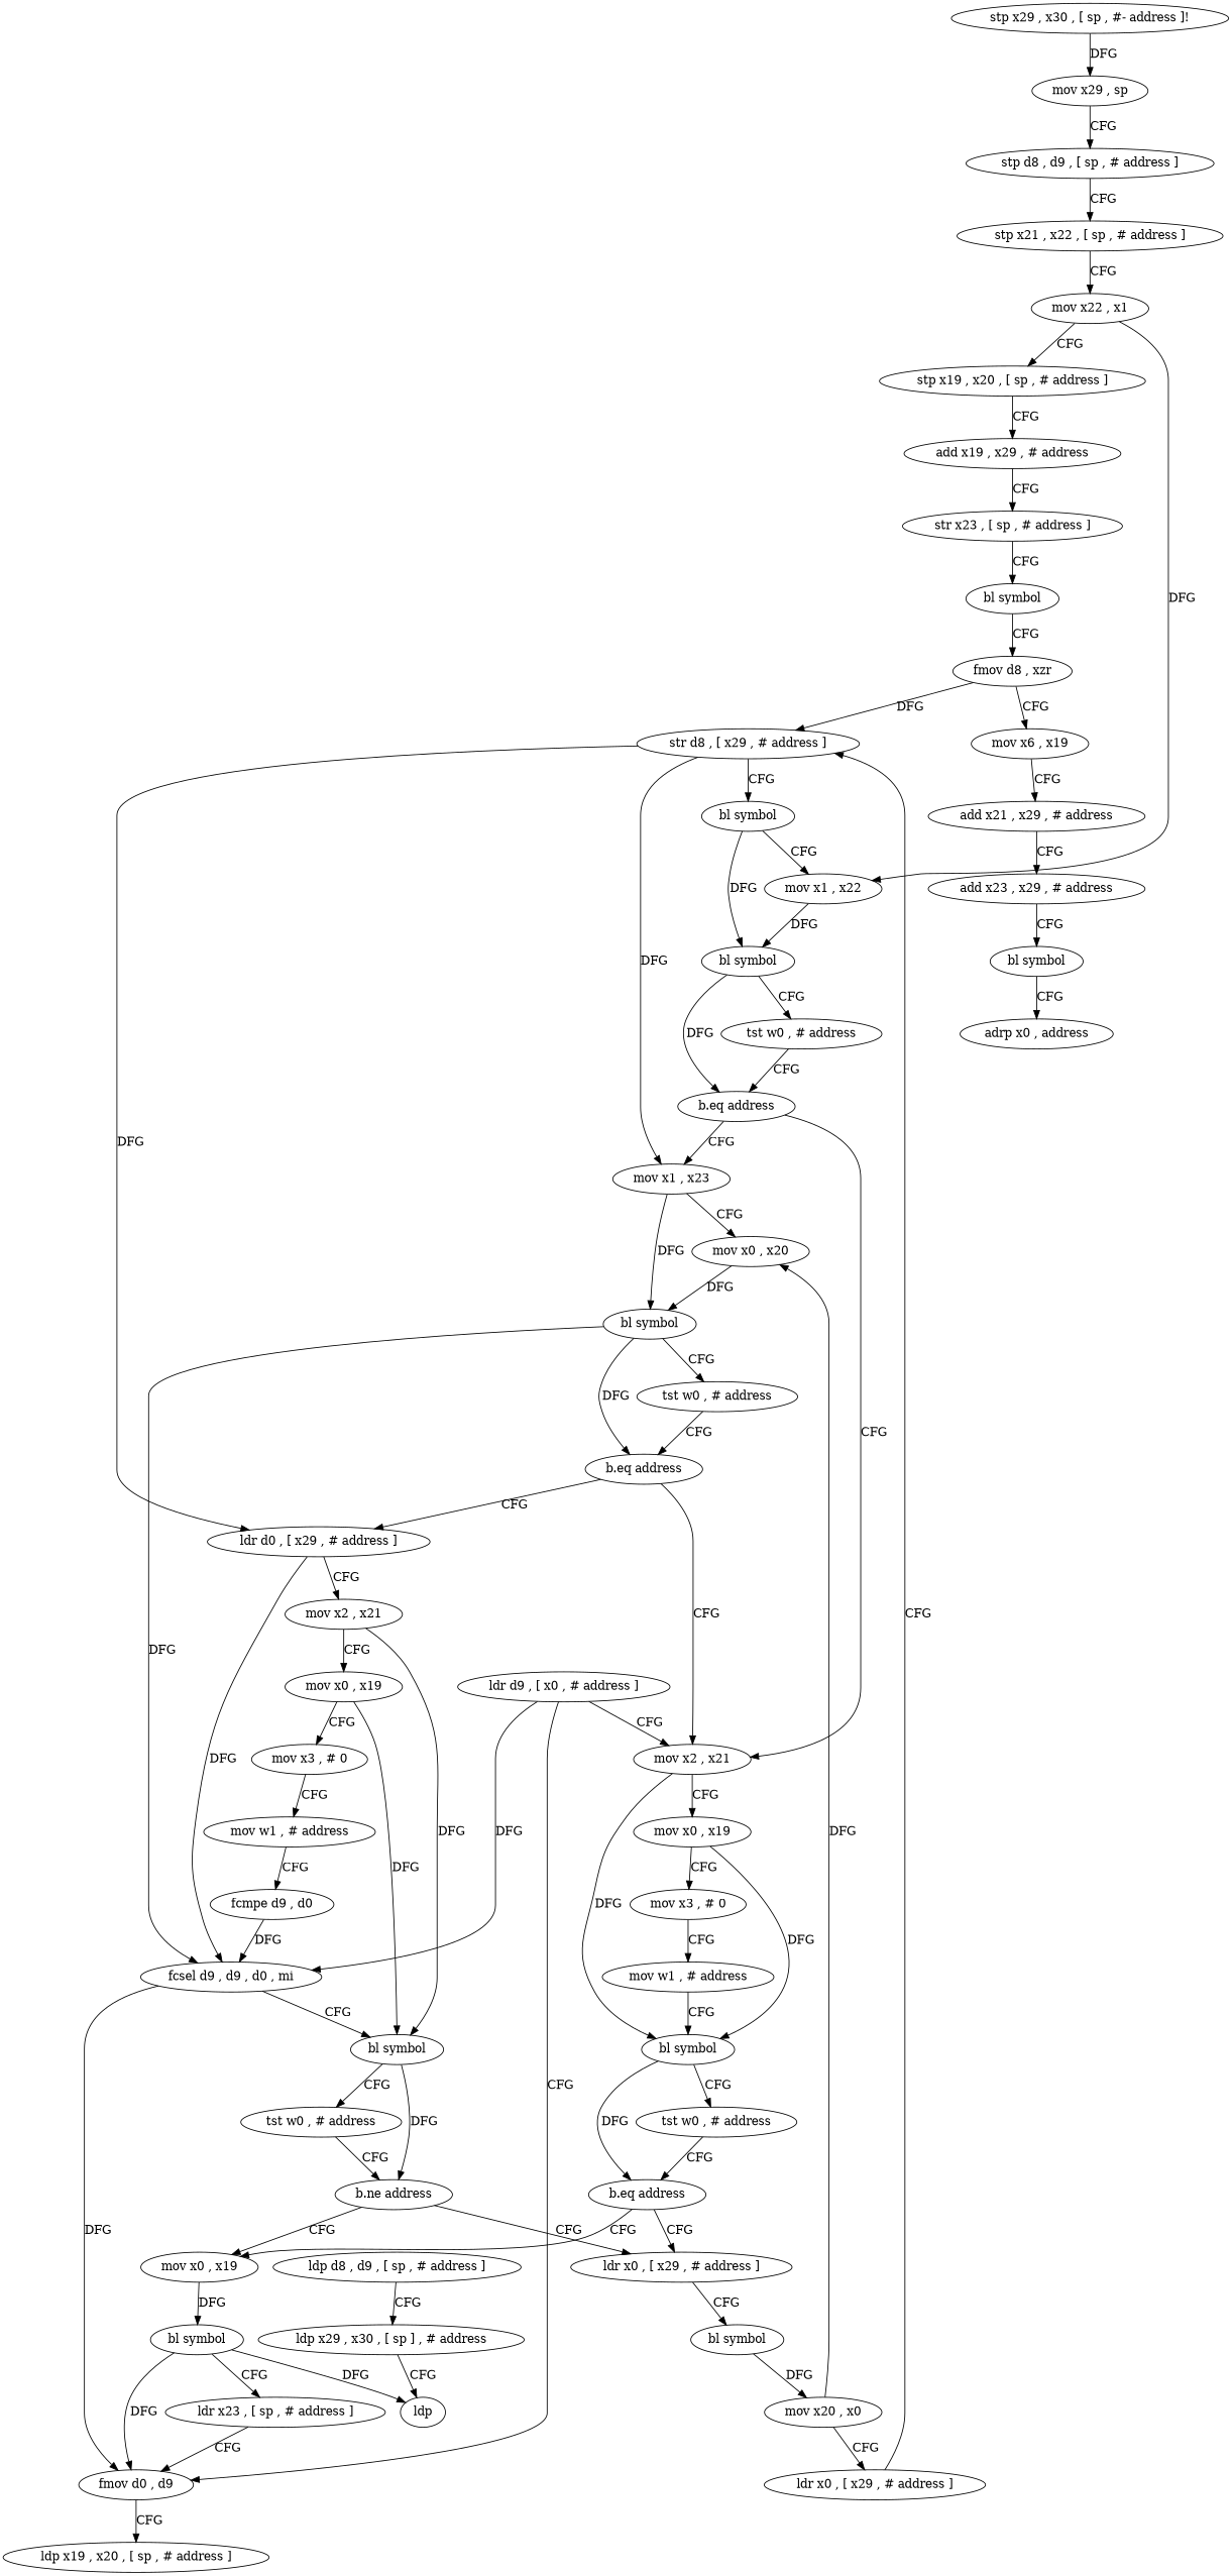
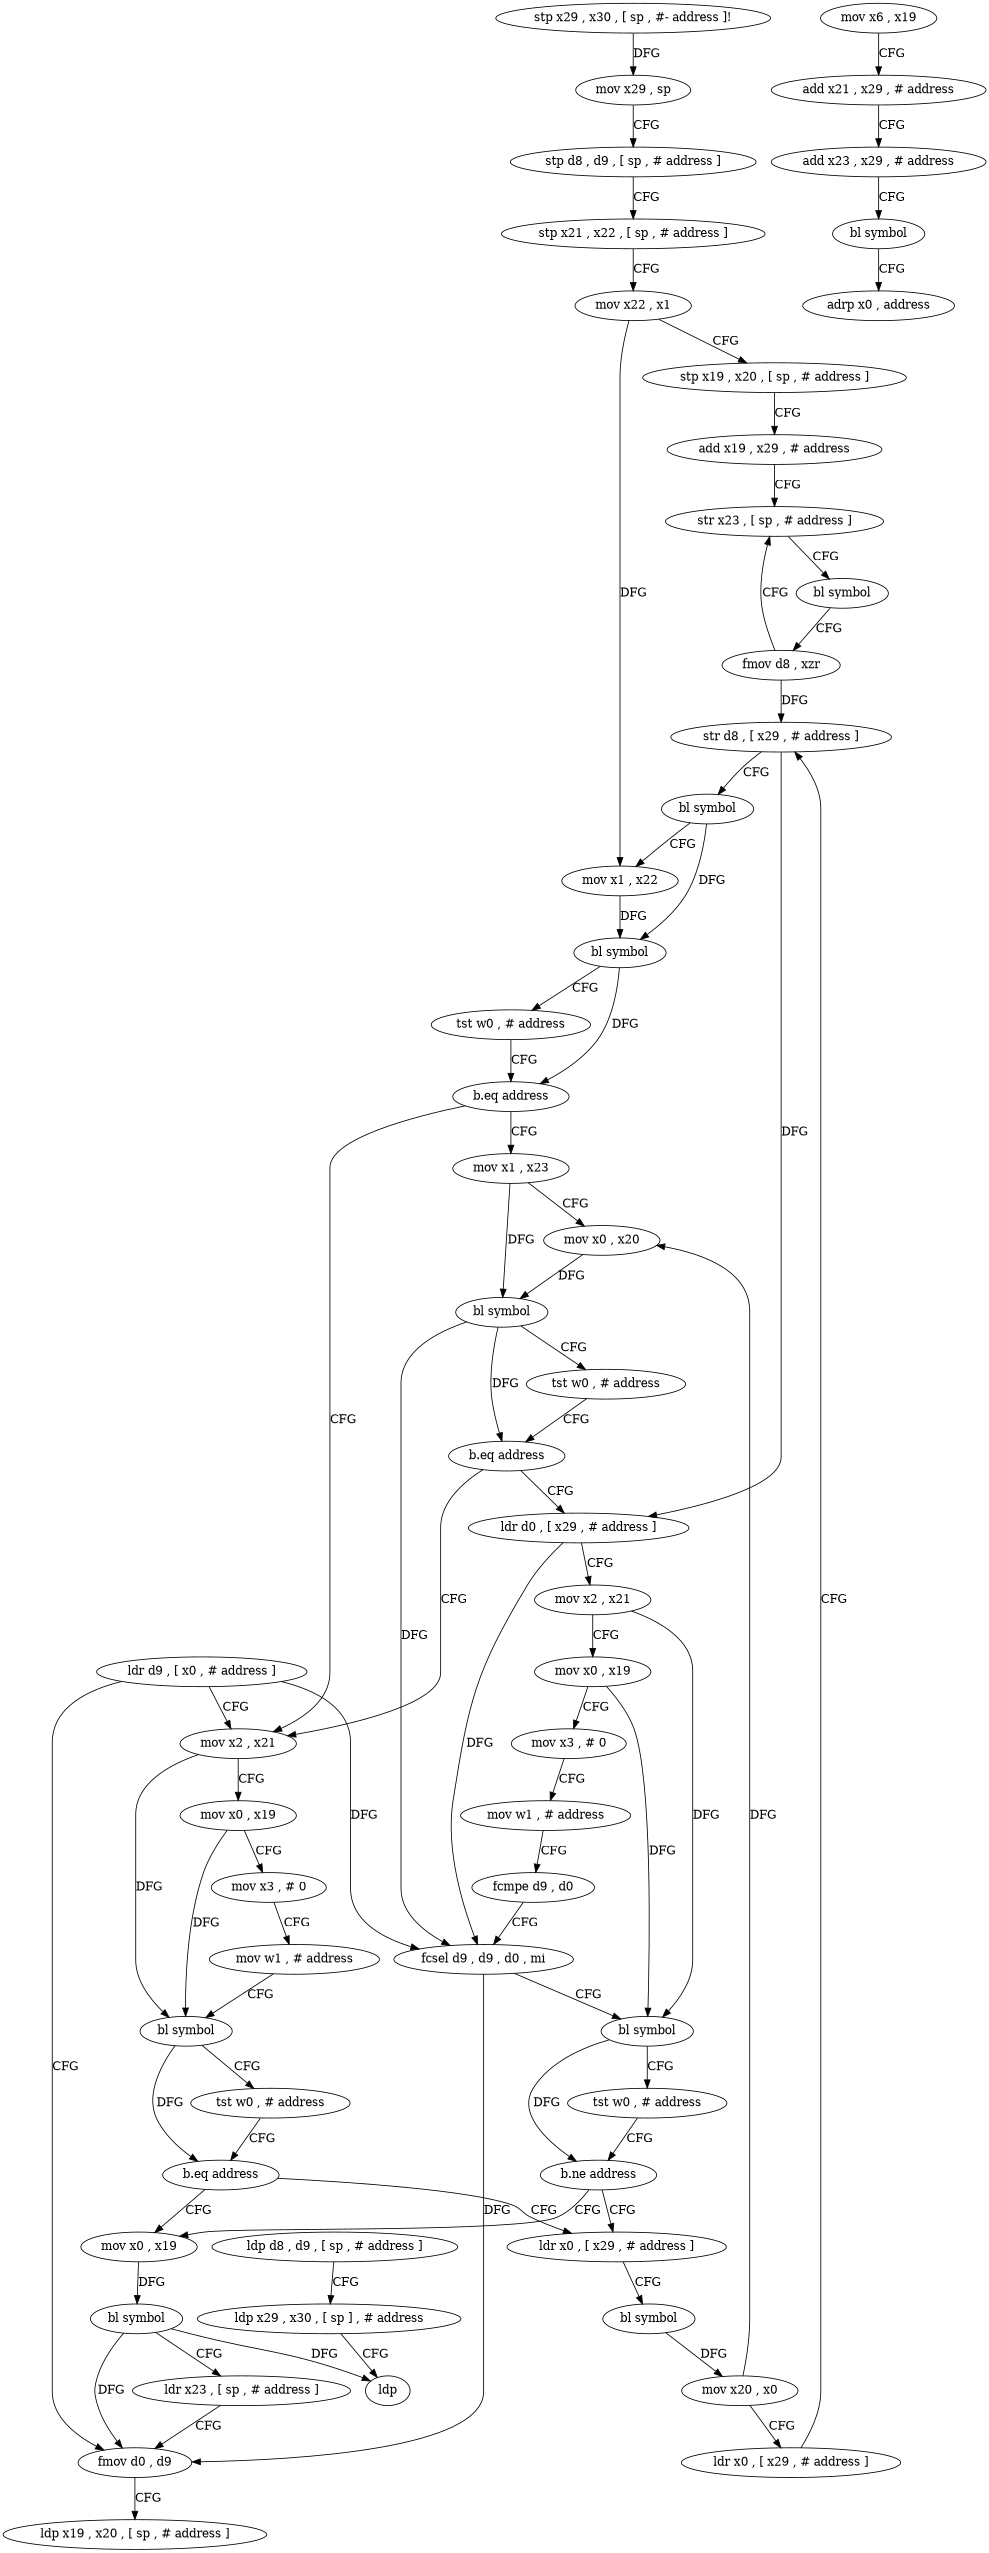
  digraph {
    n1 [label="stp x29 , x30 , [ sp , #- address ]!"]
    n2 [label="mov x29 , sp"]
    n3 [label="stp d8 , d9 , [ sp , # address ]"]
    n4 [label="stp x21 , x22 , [ sp , # address ]"]
    n5 [label="mov x22 , x1"]
    n6 [label="stp x19 , x20 , [ sp , # address ]"]
    n7 [label="mov x1 , x22"]
    n8 [label="add x19 , x29 , # address"]
    n9 [label="bl symbol"]
    n10 [label="str x23 , [ sp , # address ]"]
    n11 [label="bl symbol"]
    n12 [label="fmov d8 , xzr"]
    n13 [label="mov x6 , x19"]
    n14 [label="str d8 , [ x29 , # address ]"]
    n15 [label="add x21 , x29 , # address"]
    n16 [label="bl symbol"]
    n17 [label="mov x1 , x23"]
    n18 [label="ldr d0 , [ x29 , # address ]"]
    n19 [label="add x23 , x29 , # address"]
    n20 [label="bl symbol"]
    n21 [label="adrp x0 , address"]
    n22 [label="ldr d9 , [ x0 , # address ]"]
    n23 [label="mov x2 , x21"]
    n24 [label="fmov d0 , d9"]
    n25 [label="fcsel d9 , d9 , d0 , mi"]
    n26 [label="mov x0 , x19"]
    n27 [label="bl symbol"]
    n28 [label="ldp x19 , x20 , [ sp , # address ]"]
    n29 [label="bl symbol"]
    n30 [label="mov x3 , # 0"]
    n31 [label="tst w0 , # address"]
    n32 [label="b.eq address"]
    n33 [label="mov x0 , x19"]
    n34 [label="bl symbol"]
    n35 [label="ldr x23 , [ sp , # address ]"]
    n36 [label=ldp]
    n37 [label="ldp d8 , d9 , [ sp , # address ]"]
    n38 [label="ldp x29 , x30 , [ sp ] , # address"]
    n39 [label="ldr x0 , [ x29 , # address ]"]
    n40 [label="bl symbol"]
    n41 [label="mov x20 , x0"]
    n42 [label="ldr x0 , [ x29 , # address ]"]
    n43 [label="mov x0 , x20"]
    n44 [label="bl symbol"]
    n45 [label="mov x2 , x21"]
    n46 [label="tst w0 , # address"]
    n47 [label="b.eq address"]
    n48 [label="tst w0 , # address"]
    n49 [label="b.eq address"]
    n50 [label="mov w1 , # address"]
    n51 [label="mov x0 , x19"]
    n52 [label="mov x3 , # 0"]
    n53 [label="tst w0 , # address"]
    n54 [label="b.ne address"]
    n55 [label="mov w1 , # address"]
    n56 [label="fcmpe d9 , d0"]
    n1 -> n2 [label=DFG]
    n2 -> n3 [label=CFG]
    n3 -> n4 [label=CFG]
    n4 -> n5 [label=CFG]
    n5 -> n6 [label=CFG]
    n5 -> n7 [label=DFG]
    n6 -> n8 [label=CFG]
    n7 -> n9 [label=DFG]
    n8 -> n10 [label=CFG]
    n9 -> n46 [label=CFG]
    n9 -> n47 [label=DFG]
    n10 -> n11 [label=CFG]
    n11 -> n12 [label=CFG]
-   n12 -> n13 [label=CFG]
+   n12 -> n10 [label=CFG]
    n12 -> n14 [label=DFG]
    n13 -> n15 [label=CFG]
    n14 -> n16 [label=CFG]
-   n14 -> n17 [label=DFG]
    n14 -> n18 [label=DFG]
    n15 -> n19 [label=CFG]
    n16 -> n7 [label=CFG]
    n16 -> n9 [label=DFG]
    n17 -> n43 [label=CFG]
    n17 -> n44 [label=DFG]
    n18 -> n25 [label=DFG]
    n18 -> n45 [label=CFG]
    n19 -> n20 [label=CFG]
    n20 -> n21 [label=CFG]
    n22 -> n23 [label=CFG]
    n22 -> n24 [label=CFG]
    n22 -> n25 [label=DFG]
    n23 -> n26 [label=CFG]
    n23 -> n27 [label=DFG]
    n24 -> n28 [label=CFG]
    n25 -> n24 [label=DFG]
    n25 -> n29 [label=CFG]
    n26 -> n27 [label=DFG]
    n26 -> n30 [label=CFG]
    n27 -> n31 [label=CFG]
    n27 -> n32 [label=DFG]
    n29 -> n53 [label=CFG]
    n29 -> n54 [label=DFG]
    n30 -> n50 [label=CFG]
    n31 -> n32 [label=CFG]
    n32 -> n33 [label=CFG]
    n32 -> n39 [label=CFG]
    n33 -> n34 [label=DFG]
    n34 -> n24 [label=DFG]
    n34 -> n35 [label=CFG]
    n34 -> n36 [label=DFG]
    n35 -> n24 [label=CFG]
    n37 -> n38 [label=CFG]
    n38 -> n36 [label=CFG]
    n39 -> n40 [label=CFG]
    n40 -> n41 [label=DFG]
    n41 -> n42 [label=CFG]
    n41 -> n43 [label=DFG]
    n42 -> n14 [label=CFG]
    n43 -> n44 [label=DFG]
    n44 -> n25 [label=DFG]
    n44 -> n48 [label=CFG]
    n44 -> n49 [label=DFG]
    n45 -> n29 [label=DFG]
    n45 -> n51 [label=CFG]
    n46 -> n47 [label=CFG]
    n47 -> n17 [label=CFG]
    n47 -> n23 [label=CFG]
    n48 -> n49 [label=CFG]
    n49 -> n18 [label=CFG]
    n49 -> n23 [label=CFG]
    n50 -> n27 [label=CFG]
    n51 -> n29 [label=DFG]
    n51 -> n52 [label=CFG]
    n52 -> n55 [label=CFG]
    n53 -> n54 [label=CFG]
    n54 -> n33 [label=CFG]
    n54 -> n39 [label=CFG]
    n55 -> n56 [label=CFG]
-   n56 -> n25 [label=DFG]
+   n56 -> n25 [label=CFG]
  }
